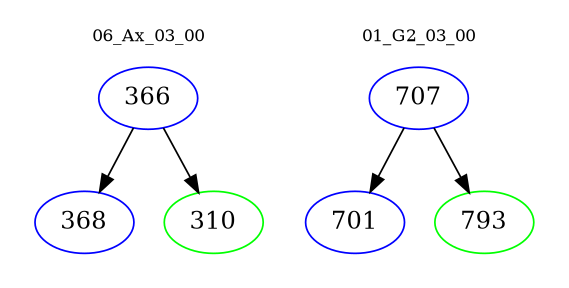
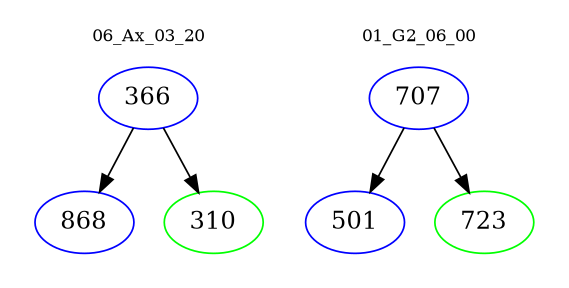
  digraph {
    node [color=blue]
    edge [color=black]
    n1 [label=366]
-   n2 [label=368]
+   n2 [label=868]
    n3 [color=green label=310]
    n4 [label=707]
-   n5 [label=701]
-   n6 [color=green label=793]
+   n5 [label=501]
+   n6 [color=green label=723]
    subgraph cluster_1 {
      color=white
      fontsize=10
-     label="06_Ax_03_00"
+     label="06_Ax_03_20"
      n1
      n2
      n3
    }
    subgraph cluster_2 {
      color=white
      fontsize=10
-     label="01_G2_03_00"
+     label="01_G2_06_00"
      n4
      n5
      n6
    }
    n1 -> n2
    n1 -> n3
    n4 -> n5
    n4 -> n6
  }
